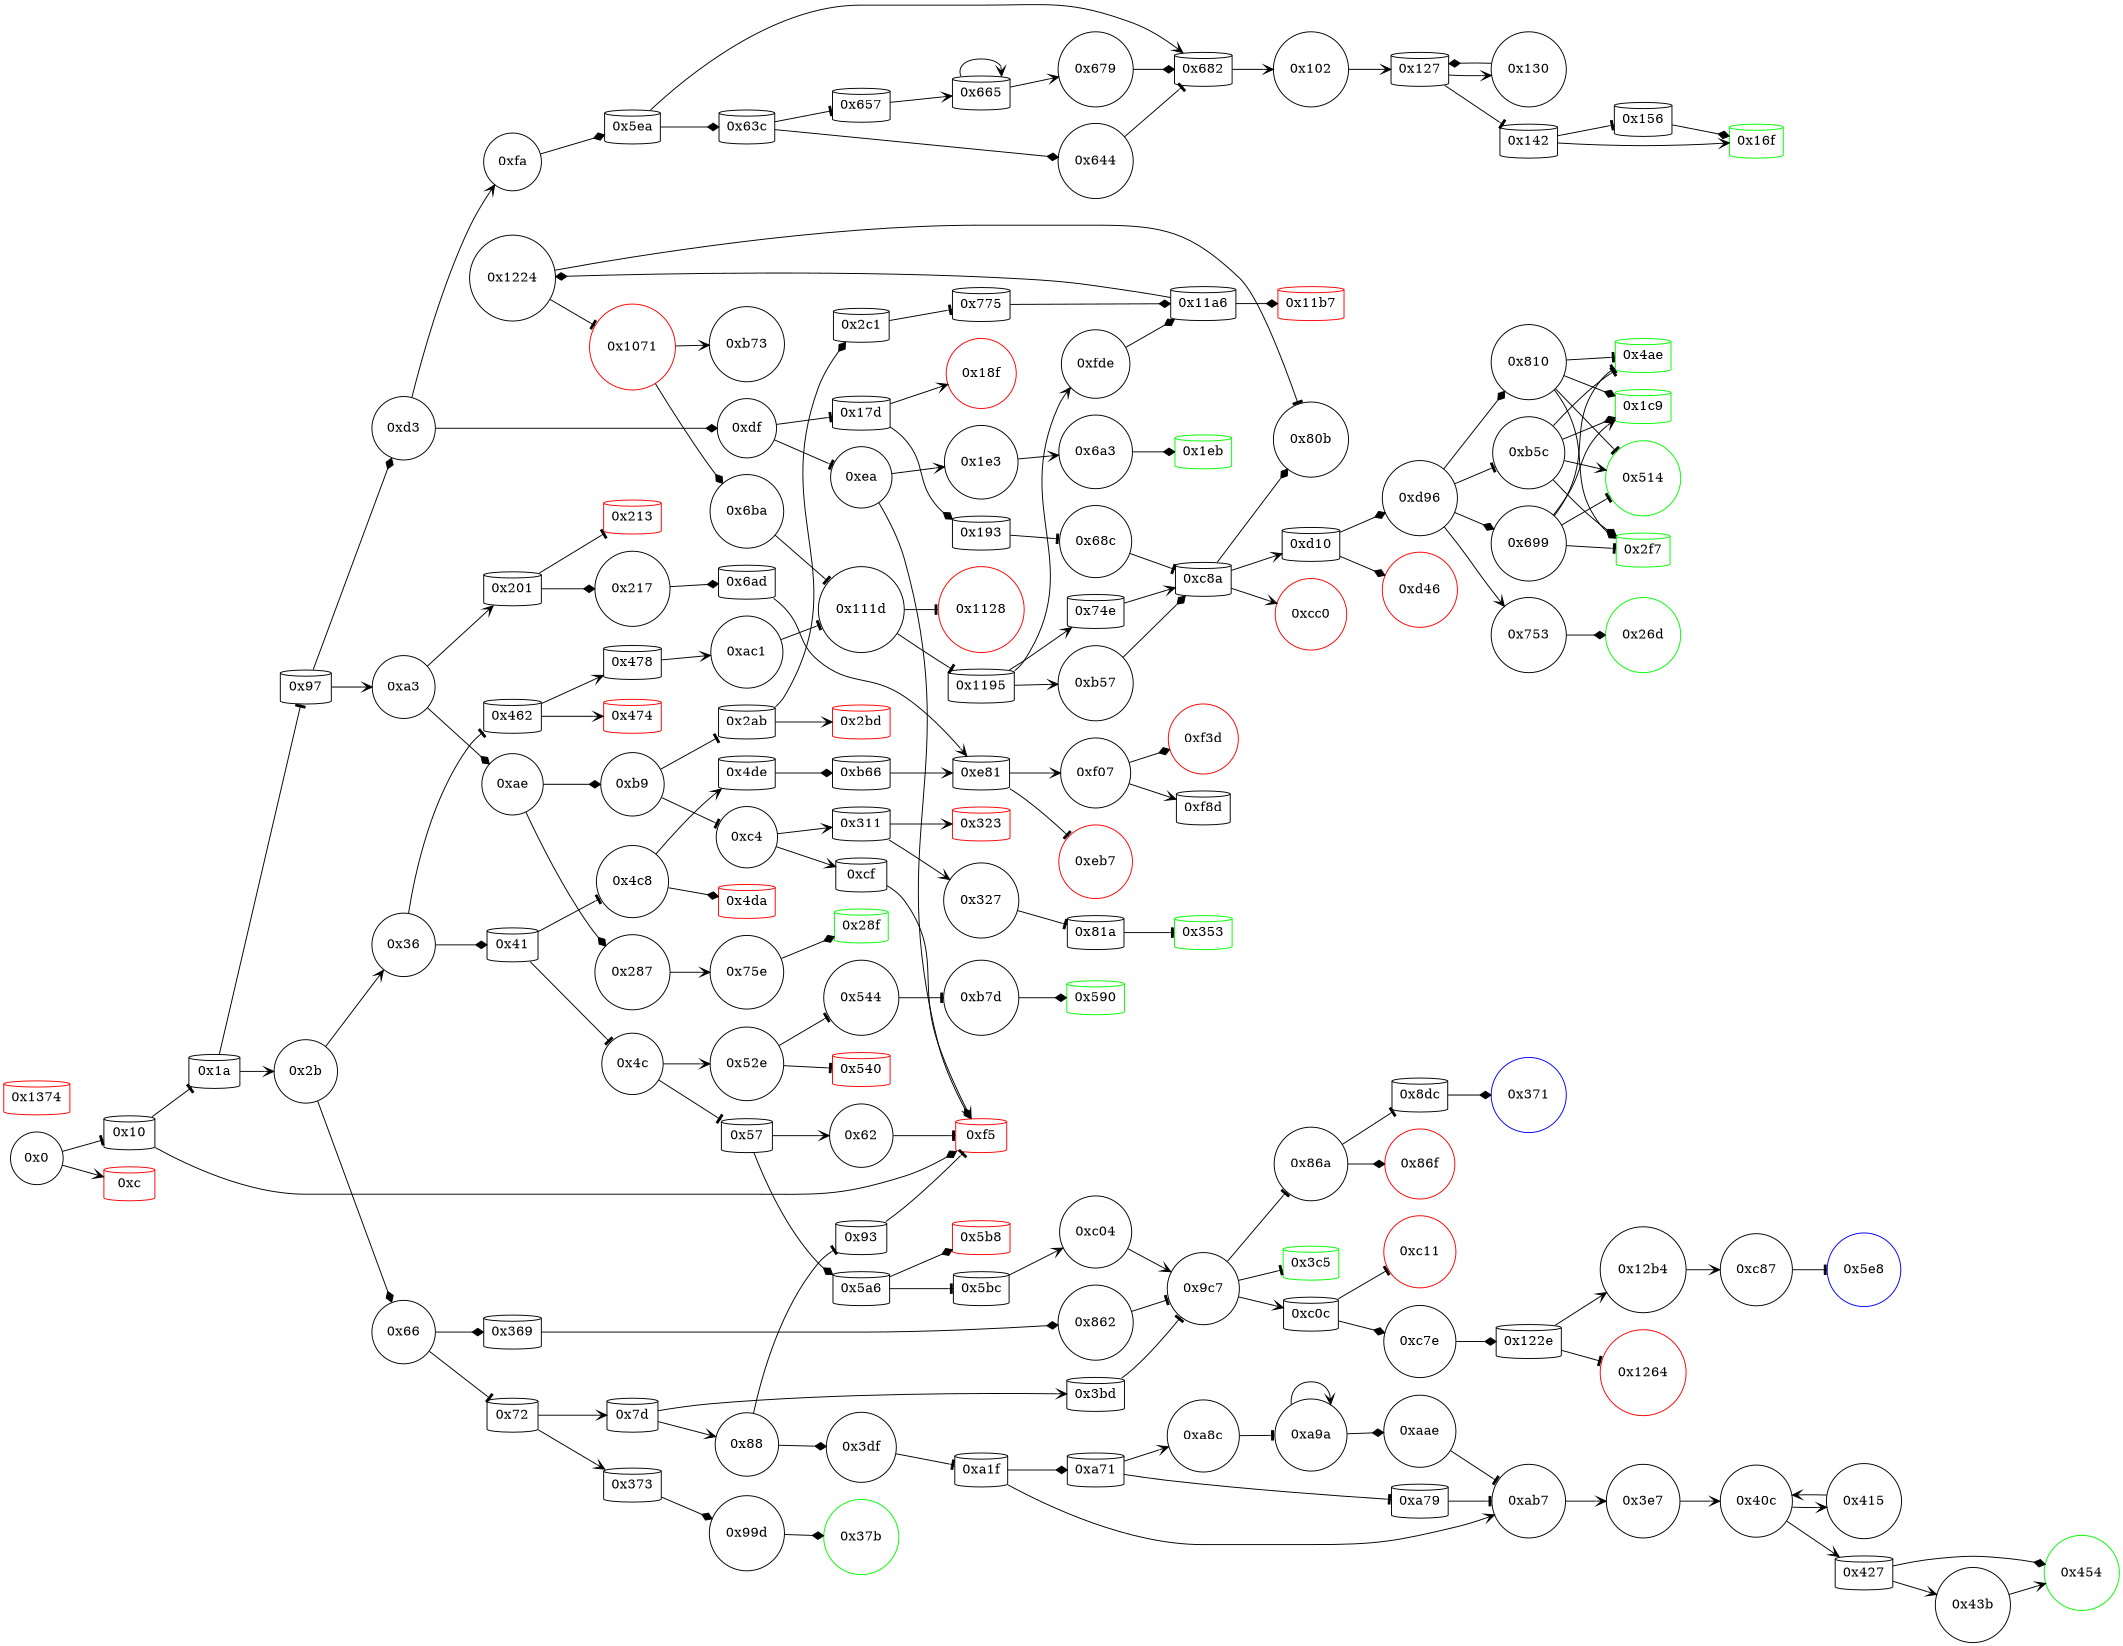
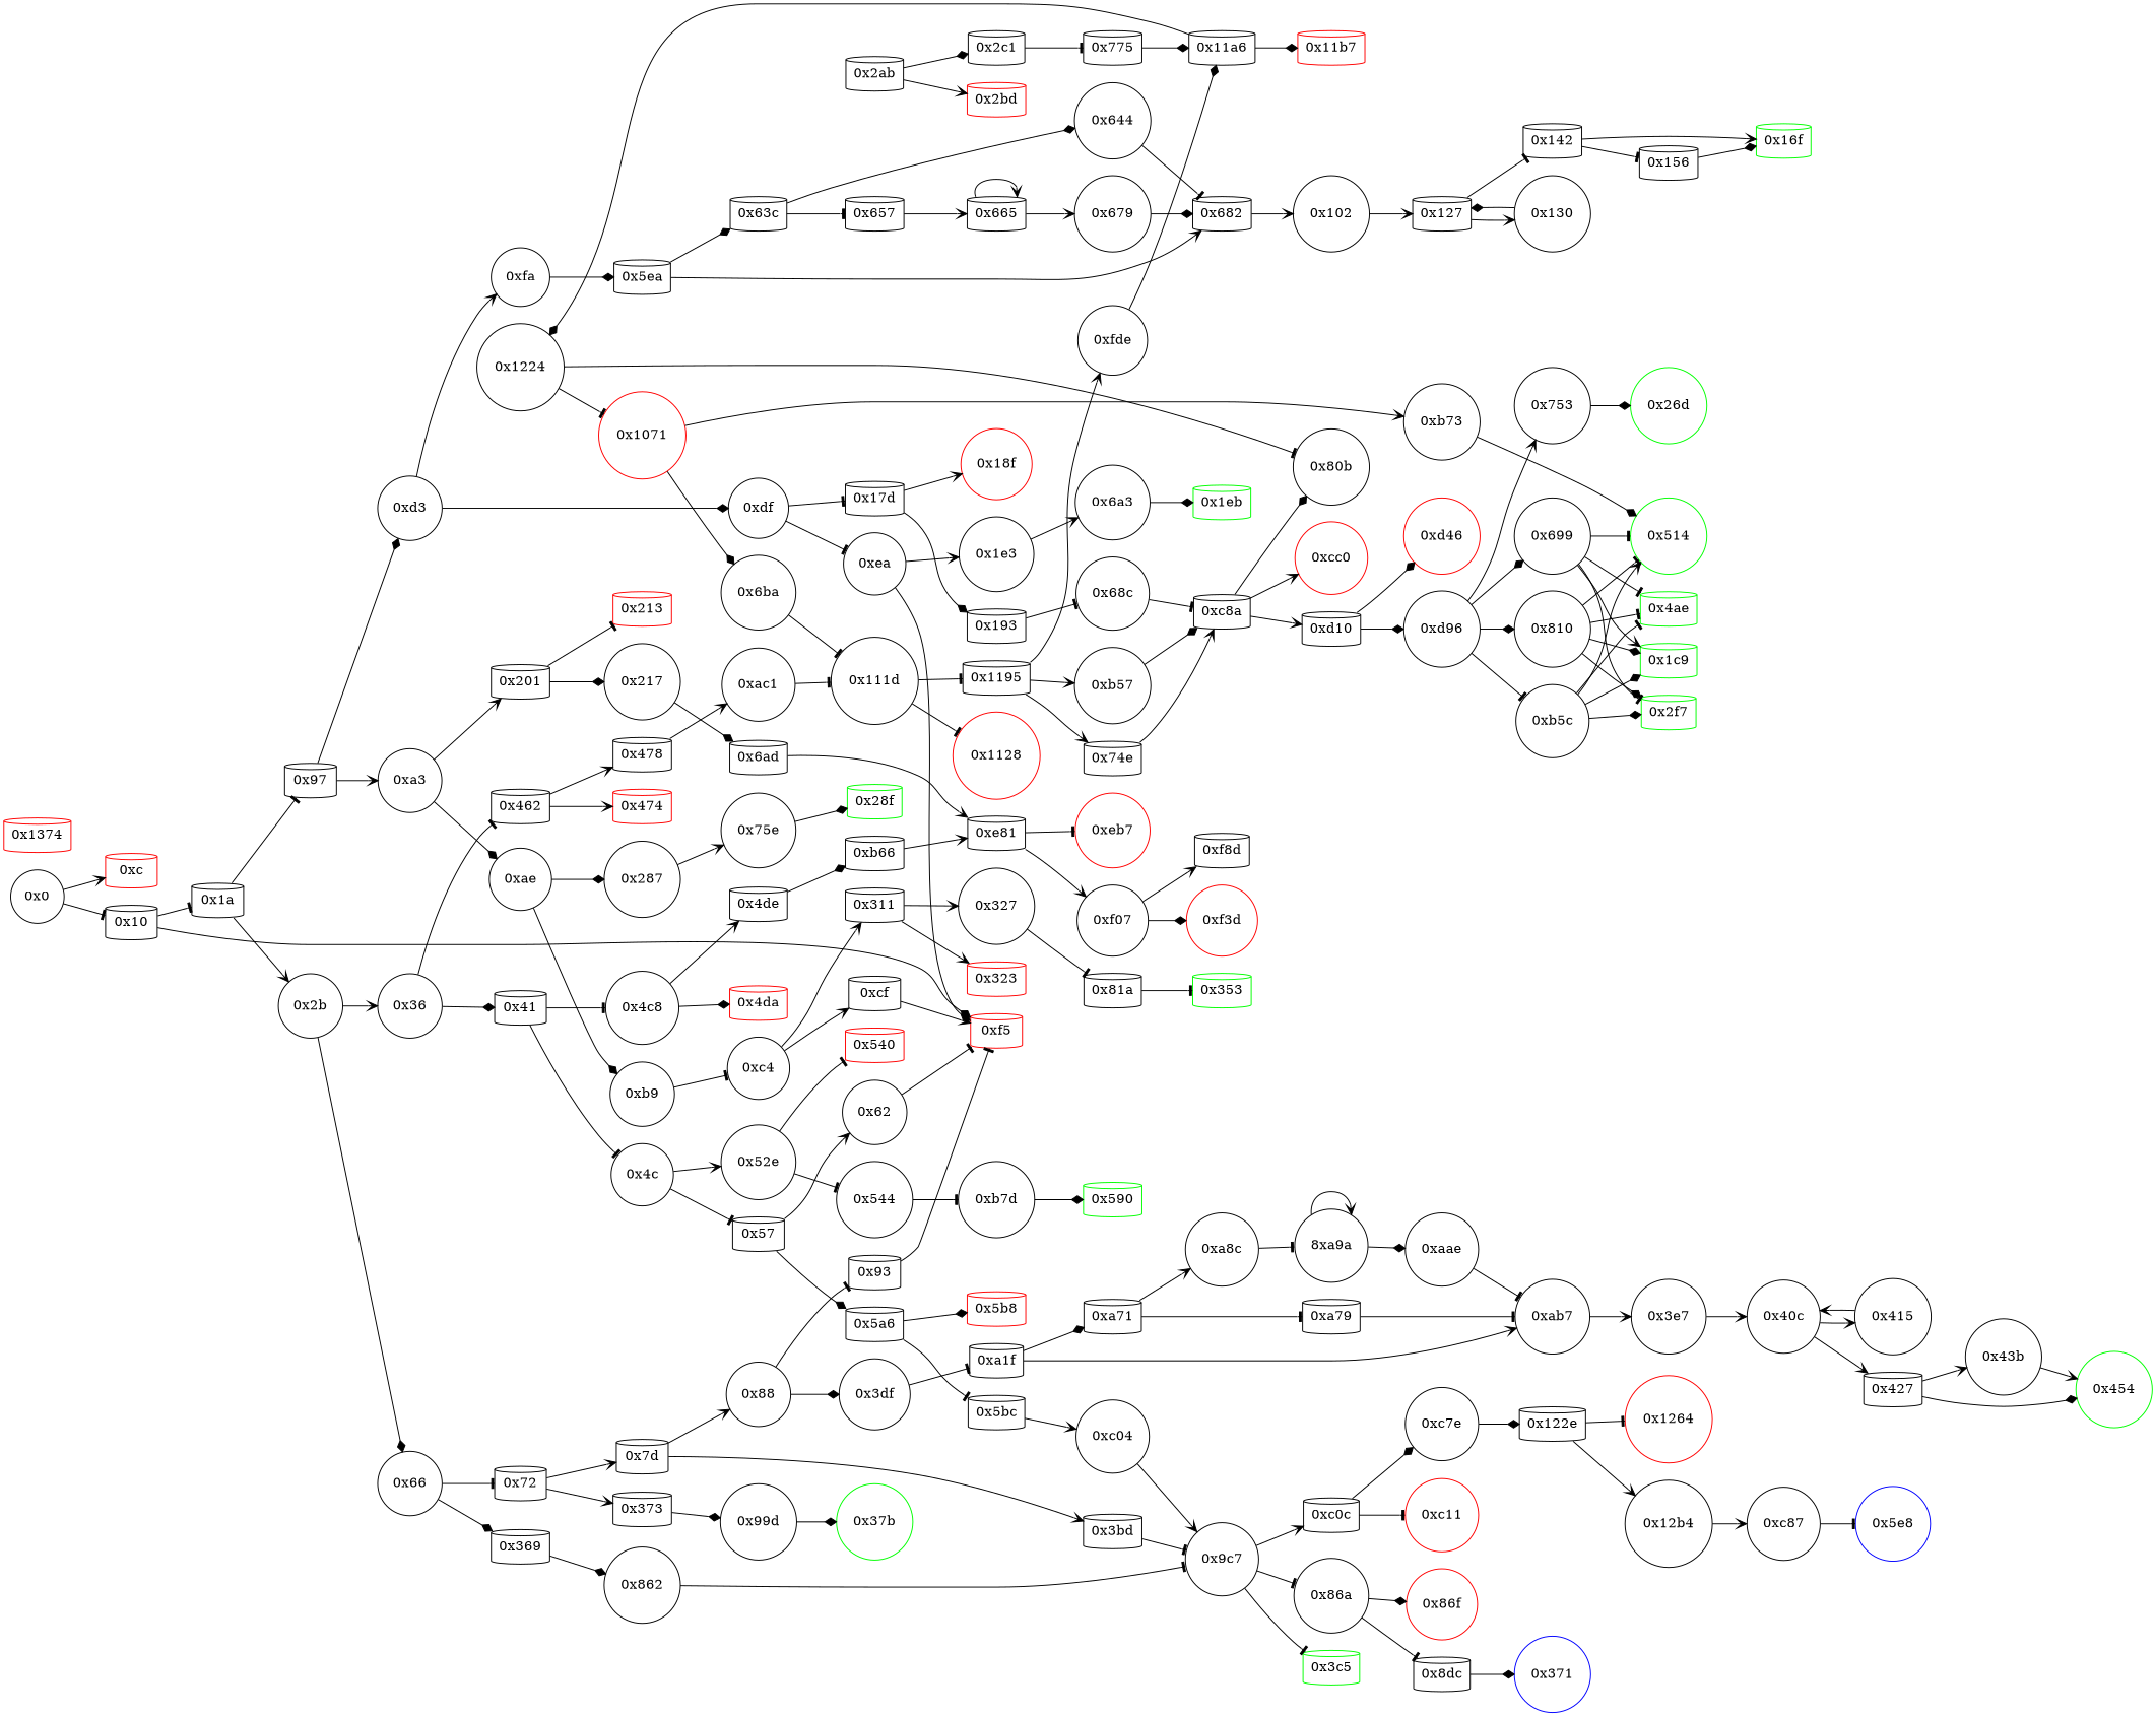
  digraph {
    rankdir=LR
    node [fillcolor=white shape=circle style=filled]
    edge [arrowhead=vee]
    "0x193" [shape=cylinder]
    "0x68c"
    "0xc8a" [shape=cylinder]
    "0xa1f" [shape=cylinder]
    "0xa71" [shape=cylinder]
    "0xab7"
    "0xa79" [shape=cylinder]
    "0xa8c"
    "0x3e7"
    "0x590" [color=green shape=cylinder]
    "0xb7d"
    "0xaae"
    "0x5a6" [shape=cylinder]
    "0x5b8" [color=red shape=cylinder]
    "0x5bc" [shape=cylinder]
    "0xc04"
    "0x1e3"
    "0x6a3"
    "0x1eb" [color=green shape=cylinder]
    "0x1224"
    "0x80b"
    "0x1071" [color=red]
    "0x6ba"
    "0xb73"
    "0x540" [color=red shape=cylinder]
    "0x52e"
    "0x544"
    "0x28f" [color=green shape=cylinder]
    "0x682" [shape=cylinder]
    "0x102"
    "0x127" [shape=cylinder]
    "0x122e" [shape=cylinder]
    "0xc7e"
    "0x12b4"
    "0x1264" [color=red]
    "0x427" [shape=cylinder]
    "0x43b"
    "0x454" [color=green]
    "0x1374" [color=red shape=cylinder]
    "0x63c" [shape=cylinder]
    "0x644"
    "0x657" [shape=cylinder]
    "0x665" [shape=cylinder]
    "0x4c"
    "0x57" [shape=cylinder]
    "0x62"
    "0x201" [shape=cylinder]
    "0x213" [color=red shape=cylinder]
    "0x217"
    "0x6ad" [shape=cylinder]
    "0xd10" [shape=cylinder]
    "0xcc0" [color=red]
    "0xd3"
    "0xfa"
    "0xdf"
    "0x5ea" [shape=cylinder]
    "0x17d" [shape=cylinder]
    "0xea"
    "0x37b" [color=green]
    "0x99d"
    "0xc" [color=red shape=cylinder]
    "0x311" [shape=cylinder]
    "0xc4"
    "0xcf" [shape=cylinder]
    "0x323" [color=red shape=cylinder]
    "0x327"
    "0xf5" [color=red shape=cylinder]
    "0x1a" [shape=cylinder]
    "0x97" [shape=cylinder]
    "0x2b"
    "0xa3"
    "0x66"
    "0x36"
    "0x373" [shape=cylinder]
    "0x111d"
    "0x1195" [shape=cylinder]
    "0x1128" [color=red]
    "0xc11" [color=red]
    "0xd46" [color=red]
    "0xd96"
    "0xb5c"
    "0x753"
    "0x699"
    "0x810"
    "0x40c"
    "0x415"
    "0x3df"
    "0x72" [shape=cylinder]
    "0x369" [shape=cylinder]
    "0x7d" [shape=cylinder]
    "0x862"
    "0xe81" [shape=cylinder]
    "0xf07"
    "0xeb7" [color=red]
    "0xf8d" [shape=cylinder]
    "0xf3d" [color=red]
    "0x156" [shape=cylinder]
    "0x16f" [color=green shape=cylinder]
-   "0xa9a"
+   "0xa9a" [label="8xa9a"]
    "0x287"
    "0x75e"
    "0x478" [shape=cylinder]
    "0xac1"
    "0x2bd" [color=red shape=cylinder]
    "0x74e" [shape=cylinder]
    "0x679"
    "0x2c1" [shape=cylinder]
    "0x775" [shape=cylinder]
    "0x11a6" [shape=cylinder]
    "0x3c5" [color=green shape=cylinder]
    "0x4de" [shape=cylinder]
    "0xb66" [shape=cylinder]
    "0xae"
    "0x1c9" [color=green shape=cylinder]
    "0xfde"
    "0x11b7" [color=red shape=cylinder]
    "0x514" [color=green]
    "0x142" [shape=cylinder]
    "0x130"
    "0x2f7" [color=green shape=cylinder]
    "0x4ae" [color=green shape=cylinder]
    "0x5e8" [color=blue]
    "0xc87"
    "0x353" [color=green shape=cylinder]
    "0x86f" [color=red]
    "0x81a" [shape=cylinder]
    "0x18f" [color=red]
    "0x9c7"
    "0x88"
    "0x93" [shape=cylinder]
    "0xb9"
    "0x26d" [color=green]
    "0x41" [shape=cylinder]
    "0x4c8"
    "0x4da" [color=red shape=cylinder]
    "0xb57"
    "0x462" [shape=cylinder]
    "0x474" [color=red shape=cylinder]
    "0x3bd" [shape=cylinder]
    "0xc0c" [shape=cylinder]
    "0x86a"
    "0x8dc" [shape=cylinder]
    "0x0"
    "0x10" [shape=cylinder]
    "0x371" [color=blue]
    "0x2ab" [shape=cylinder]
    "0x193" -> "0x68c" [arrowhead=tee]
    "0x68c" -> "0xc8a" [arrowhead=tee]
    "0xc8a" -> "0x80b" [arrowhead=diamond]
    "0xc8a" -> "0xd10"
    "0xc8a" -> "0xcc0"
    "0xa1f" -> "0xa71" [arrowhead=diamond]
    "0xa1f" -> "0xab7"
    "0xa71" -> "0xa79" [arrowhead=tee]
    "0xa71" -> "0xa8c"
    "0xab7" -> "0x3e7"
    "0xa79" -> "0xab7" [arrowhead=tee]
    "0xa8c" -> "0xa9a" [arrowhead=tee]
    "0x3e7" -> "0x40c"
    "0xb7d" -> "0x590" [arrowhead=diamond]
    "0xaae" -> "0xab7" [arrowhead=tee]
    "0x5a6" -> "0x5b8" [arrowhead=diamond]
    "0x5a6" -> "0x5bc" [arrowhead=tee]
    "0x5bc" -> "0xc04"
    "0xc04" -> "0x9c7"
    "0x1e3" -> "0x6a3"
    "0x6a3" -> "0x1eb" [arrowhead=diamond]
    "0x1224" -> "0x80b" [arrowhead=tee]
    "0x1224" -> "0x1071" [arrowhead=tee]
    "0x1071" -> "0x6ba" [arrowhead=diamond]
    "0x1071" -> "0xb73"
    "0x6ba" -> "0x111d" [arrowhead=tee]
+   "0xb73" -> "0x514" [arrowhead=diamond]
    "0x52e" -> "0x540" [arrowhead=tee]
    "0x52e" -> "0x544" [arrowhead=tee]
    "0x544" -> "0xb7d" [arrowhead=tee]
    "0x682" -> "0x102"
    "0x102" -> "0x127"
    "0x127" -> "0x142" [arrowhead=tee]
    "0x127" -> "0x130"
    "0x122e" -> "0x12b4"
    "0x122e" -> "0x1264" [arrowhead=tee]
    "0xc7e" -> "0x122e" [arrowhead=diamond]
    "0x12b4" -> "0xc87"
    "0x427" -> "0x43b"
    "0x427" -> "0x454" [arrowhead=diamond]
    "0x43b" -> "0x454"
    "0x63c" -> "0x644" [arrowhead=diamond]
    "0x63c" -> "0x657" [arrowhead=tee]
    "0x644" -> "0x682" [arrowhead=tee]
    "0x657" -> "0x665"
    "0x665" -> "0x665"
    "0x665" -> "0x679"
    "0x4c" -> "0x52e"
    "0x4c" -> "0x57" [arrowhead=tee]
    "0x57" -> "0x5a6" [arrowhead=diamond]
    "0x57" -> "0x62"
    "0x62" -> "0xf5" [arrowhead=tee]
    "0x201" -> "0x213" [arrowhead=tee]
    "0x201" -> "0x217" [arrowhead=diamond]
    "0x217" -> "0x6ad" [arrowhead=diamond]
    "0x6ad" -> "0xe81"
    "0xd10" -> "0xd46" [arrowhead=diamond]
    "0xd10" -> "0xd96" [arrowhead=diamond]
    "0xd3" -> "0xfa"
    "0xd3" -> "0xdf" [arrowhead=diamond]
    "0xfa" -> "0x5ea" [arrowhead=diamond]
    "0xdf" -> "0x17d" [arrowhead=tee]
    "0xdf" -> "0xea" [arrowhead=tee]
    "0x5ea" -> "0x682"
    "0x5ea" -> "0x63c" [arrowhead=diamond]
    "0x17d" -> "0x193" [arrowhead=diamond]
    "0x17d" -> "0x18f"
    "0xea" -> "0x1e3"
    "0xea" -> "0xf5" [arrowhead=diamond]
    "0x99d" -> "0x37b" [arrowhead=diamond]
    "0x311" -> "0x323"
    "0x311" -> "0x327"
    "0xc4" -> "0x311"
    "0xc4" -> "0xcf"
    "0xcf" -> "0xf5"
    "0x327" -> "0x81a" [arrowhead=tee]
    "0x1a" -> "0x97" [arrowhead=tee]
    "0x1a" -> "0x2b"
    "0x97" -> "0xd3" [arrowhead=diamond]
    "0x97" -> "0xa3"
    "0x2b" -> "0x66" [arrowhead=diamond]
    "0x2b" -> "0x36"
    "0xa3" -> "0x201"
    "0xa3" -> "0xae" [arrowhead=diamond]
    "0x66" -> "0x72" [arrowhead=tee]
    "0x66" -> "0x369" [arrowhead=diamond]
    "0x36" -> "0x41" [arrowhead=diamond]
    "0x36" -> "0x462" [arrowhead=tee]
    "0x373" -> "0x99d" [arrowhead=diamond]
    "0x111d" -> "0x1195" [arrowhead=tee]
    "0x111d" -> "0x1128" [arrowhead=tee]
    "0x1195" -> "0x74e"
    "0x1195" -> "0xfde"
    "0x1195" -> "0xb57"
    "0xd96" -> "0xb5c" [arrowhead=tee]
    "0xd96" -> "0x753"
    "0xd96" -> "0x699" [arrowhead=diamond]
    "0xd96" -> "0x810" [arrowhead=diamond]
    "0xb5c" -> "0x1c9" [arrowhead=diamond]
    "0xb5c" -> "0x514"
    "0xb5c" -> "0x2f7" [arrowhead=diamond]
    "0xb5c" -> "0x4ae" [arrowhead=tee]
    "0x753" -> "0x26d" [arrowhead=diamond]
    "0x699" -> "0x1c9"
    "0x699" -> "0x514" [arrowhead=tee]
    "0x699" -> "0x2f7" [arrowhead=tee]
    "0x699" -> "0x4ae" [arrowhead=tee]
    "0x810" -> "0x1c9" [arrowhead=diamond]
    "0x810" -> "0x514" [arrowhead=tee]
    "0x810" -> "0x2f7" [arrowhead=diamond]
    "0x810" -> "0x4ae" [arrowhead=tee]
    "0x40c" -> "0x427"
    "0x40c" -> "0x415"
    "0x415" -> "0x40c"
    "0x3df" -> "0xa1f" [arrowhead=tee]
    "0x72" -> "0x373"
    "0x72" -> "0x7d"
    "0x369" -> "0x862" [arrowhead=diamond]
    "0x7d" -> "0x88"
    "0x7d" -> "0x3bd"
    "0x862" -> "0x9c7" [arrowhead=tee]
    "0xe81" -> "0xf07"
    "0xe81" -> "0xeb7" [arrowhead=tee]
    "0xf07" -> "0xf8d"
    "0xf07" -> "0xf3d" [arrowhead=diamond]
    "0x156" -> "0x16f" [arrowhead=diamond]
    "0xa9a" -> "0xaae" [arrowhead=diamond]
    "0xa9a" -> "0xa9a"
    "0x287" -> "0x75e"
    "0x75e" -> "0x28f" [arrowhead=diamond]
    "0x478" -> "0xac1"
    "0xac1" -> "0x111d" [arrowhead=tee]
    "0x74e" -> "0xc8a"
    "0x679" -> "0x682" [arrowhead=diamond]
    "0x2c1" -> "0x775" [arrowhead=tee]
    "0x775" -> "0x11a6" [arrowhead=diamond]
    "0x11a6" -> "0x1224" [arrowhead=diamond]
    "0x11a6" -> "0x11b7" [arrowhead=diamond]
    "0x4de" -> "0xb66" [arrowhead=diamond]
    "0xb66" -> "0xe81"
    "0xae" -> "0x287" [arrowhead=diamond]
    "0xae" -> "0xb9" [arrowhead=diamond]
    "0xfde" -> "0x11a6" [arrowhead=diamond]
    "0x142" -> "0x156" [arrowhead=tee]
    "0x142" -> "0x16f"
    "0x130" -> "0x127" [arrowhead=diamond]
    "0xc87" -> "0x5e8" [arrowhead=tee]
    "0x81a" -> "0x353" [arrowhead=tee]
    "0x9c7" -> "0x3c5" [arrowhead=tee]
    "0x9c7" -> "0xc0c"
    "0x9c7" -> "0x86a" [arrowhead=tee]
    "0x88" -> "0x3df" [arrowhead=diamond]
    "0x88" -> "0x93" [arrowhead=tee]
    "0x93" -> "0xf5" [arrowhead=tee]
    "0xb9" -> "0xc4" [arrowhead=tee]
-   "0xb9" -> "0x2ab" [arrowhead=tee]
    "0x41" -> "0x4c" [arrowhead=tee]
    "0x41" -> "0x4c8" [arrowhead=tee]
    "0x4c8" -> "0x4de"
    "0x4c8" -> "0x4da" [arrowhead=diamond]
    "0xb57" -> "0xc8a" [arrowhead=diamond]
    "0x462" -> "0x478"
    "0x462" -> "0x474"
    "0x3bd" -> "0x9c7" [arrowhead=tee]
    "0xc0c" -> "0xc7e" [arrowhead=diamond]
    "0xc0c" -> "0xc11" [arrowhead=tee]
    "0x86a" -> "0x86f" [arrowhead=diamond]
    "0x86a" -> "0x8dc" [arrowhead=tee]
    "0x8dc" -> "0x371" [arrowhead=diamond]
    "0x0" -> "0xc"
    "0x0" -> "0x10" [arrowhead=tee]
    "0x10" -> "0xf5" [arrowhead=diamond]
    "0x10" -> "0x1a" [arrowhead=tee]
    "0x2ab" -> "0x2bd"
    "0x2ab" -> "0x2c1" [arrowhead=diamond]
  }
